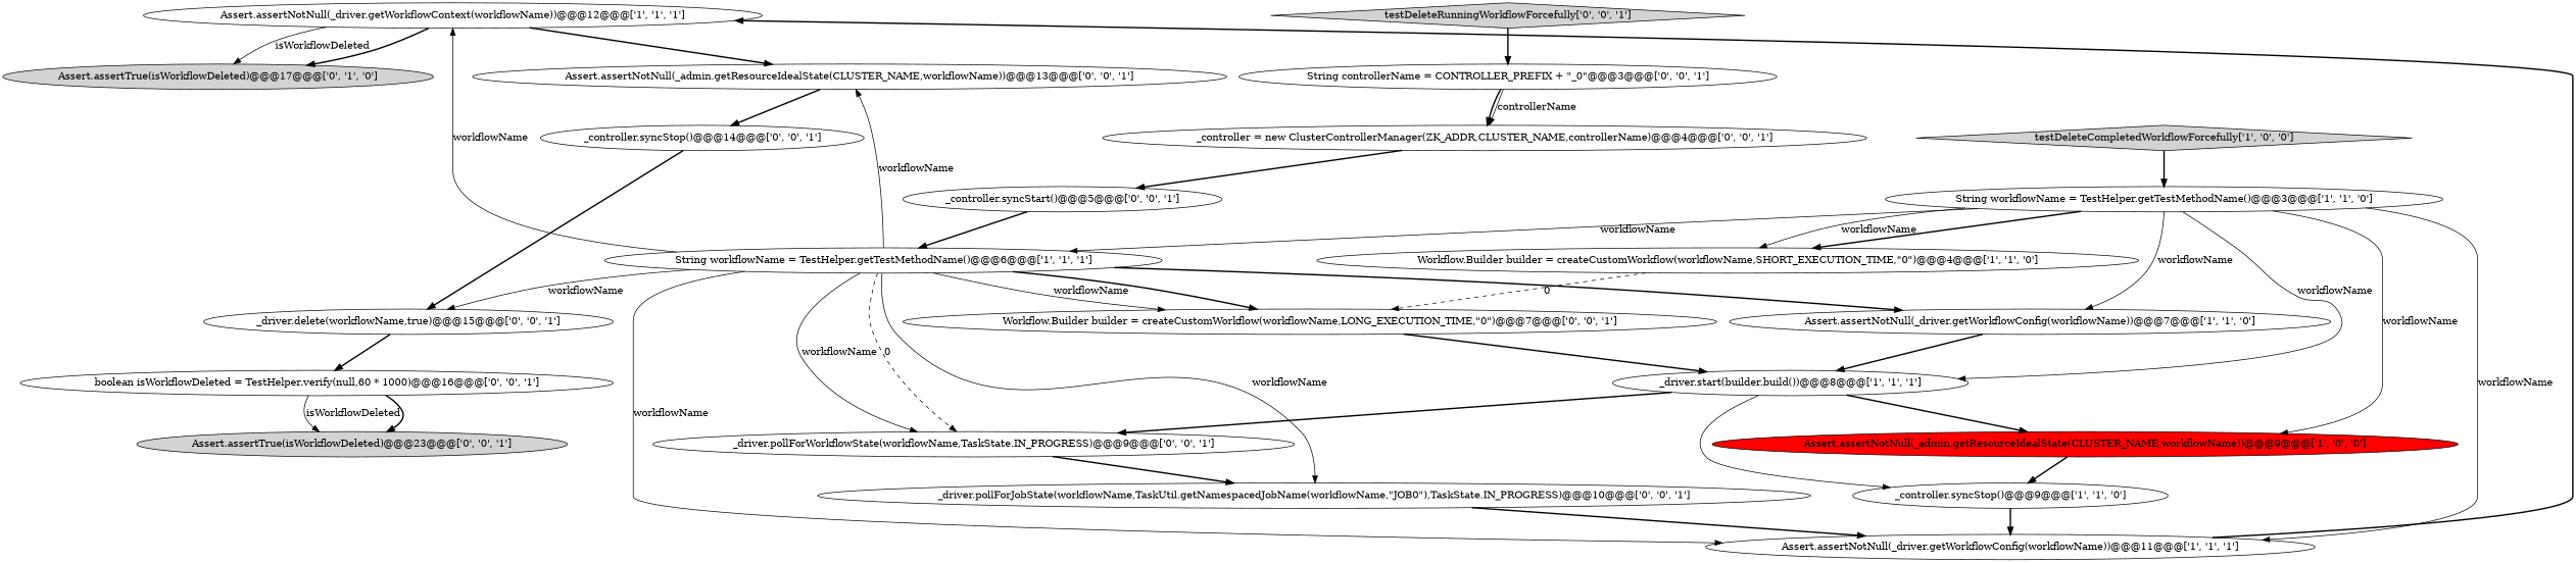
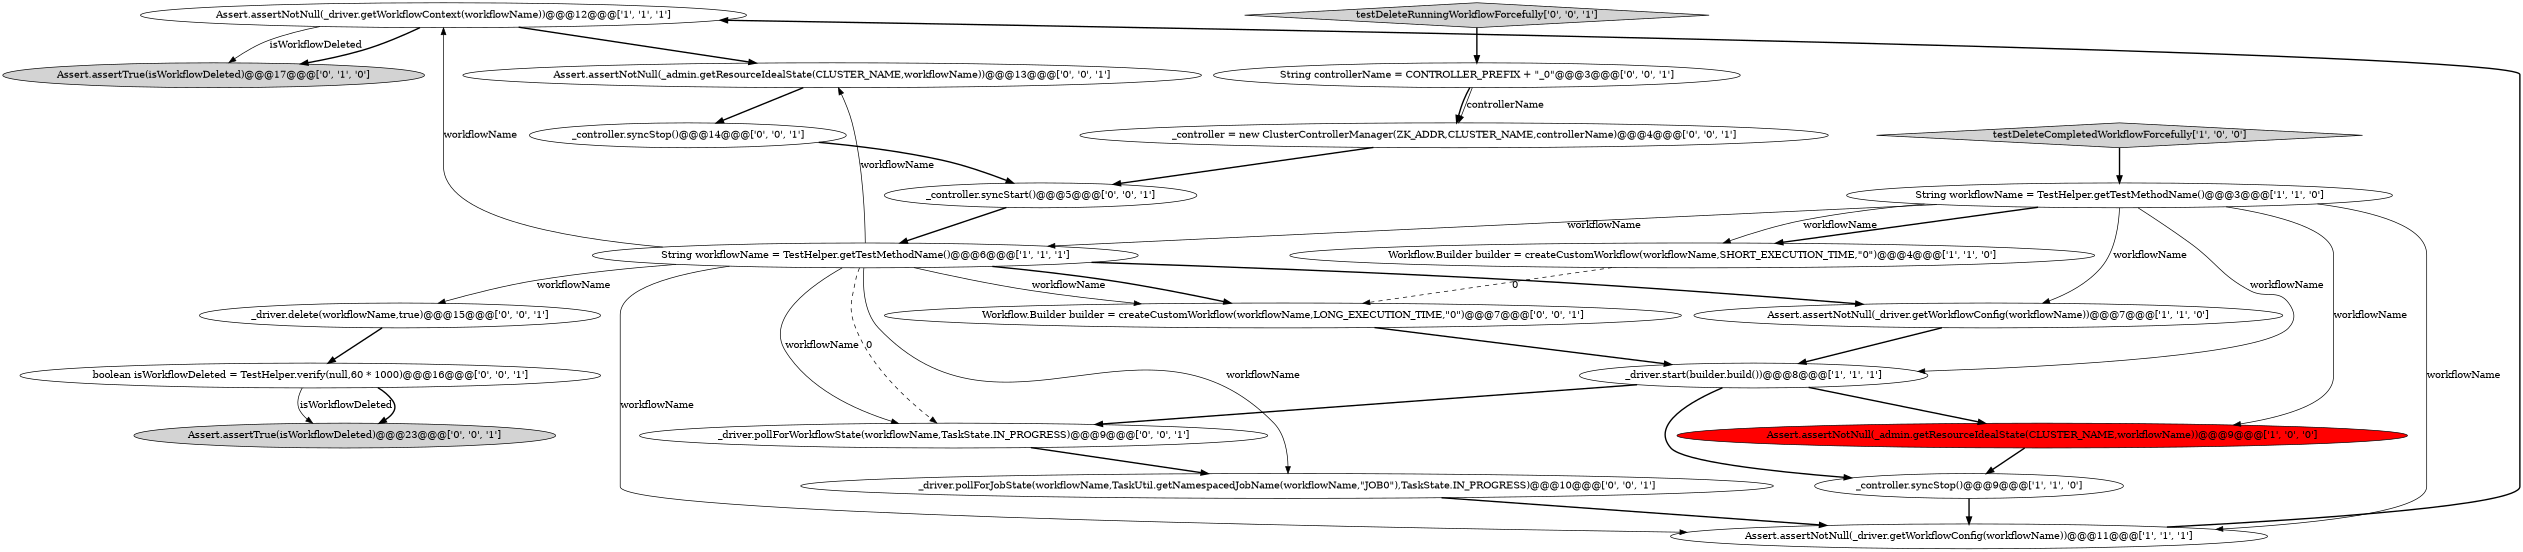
  digraph {
    node [fillcolor=white shape=ellipse style=filled]
    edge [style=bold]
    n1 [fillcolor=lightgray label="Assert.assertTrue(isWorkflowDeleted)@@@17@@@['0', '1', '0']"]
    n2 [label="Assert.assertNotNull(_driver.getWorkflowConfig(workflowName))@@@11@@@['1', '1', '1']"]
    n3 [label="Assert.assertNotNull(_driver.getWorkflowContext(workflowName))@@@12@@@['1', '1', '1']"]
    n4 [label="Assert.assertNotNull(_admin.getResourceIdealState(CLUSTER_NAME,workflowName))@@@13@@@['0', '0', '1']"]
    n5 [fillcolor=lightgray label="Assert.assertTrue(isWorkflowDeleted)@@@23@@@['0', '0', '1']"]
    n6 [label="_driver.pollForJobState(workflowName,TaskUtil.getNamespacedJobName(workflowName,\"JOB0\"),TaskState.IN_PROGRESS)@@@10@@@['0', '0', '1']"]
    n7 [label="Workflow.Builder builder = createCustomWorkflow(workflowName,LONG_EXECUTION_TIME,\"0\")@@@7@@@['0', '0', '1']"]
    n8 [label="_driver.start(builder.build())@@@8@@@['1', '1', '1']"]
    n9 [fillcolor=red label="Assert.assertNotNull(_admin.getResourceIdealState(CLUSTER_NAME,workflowName))@@@9@@@['1', '0', '0']"]
    n10 [label="_controller.syncStop()@@@9@@@['1', '1', '0']"]
    n11 [label="_driver.pollForWorkflowState(workflowName,TaskState.IN_PROGRESS)@@@9@@@['0', '0', '1']"]
    n12 [label="boolean isWorkflowDeleted = TestHelper.verify(null,60 * 1000)@@@16@@@['0', '0', '1']"]
    n13 [fillcolor=lightgray label="testDeleteCompletedWorkflowForcefully['1', '0', '0']" shape=diamond]
    n14 [label="String workflowName = TestHelper.getTestMethodName()@@@3@@@['1', '1', '0']"]
    n15 [label="String workflowName = TestHelper.getTestMethodName()@@@6@@@['1', '1', '1']"]
    n16 [label="Workflow.Builder builder = createCustomWorkflow(workflowName,SHORT_EXECUTION_TIME,\"0\")@@@4@@@['1', '1', '0']"]
    n17 [label="Assert.assertNotNull(_driver.getWorkflowConfig(workflowName))@@@7@@@['1', '1', '0']"]
    n18 [label="_controller.syncStop()@@@14@@@['0', '0', '1']"]
    n19 [label="_driver.delete(workflowName,true)@@@15@@@['0', '0', '1']"]
    n20 [label="String controllerName = CONTROLLER_PREFIX + \"_0\"@@@3@@@['0', '0', '1']"]
    n21 [label="_controller = new ClusterControllerManager(ZK_ADDR,CLUSTER_NAME,controllerName)@@@4@@@['0', '0', '1']"]
    n22 [label="_controller.syncStart()@@@5@@@['0', '0', '1']"]
    n23 [fillcolor=lightgray label="testDeleteRunningWorkflowForcefully['0', '0', '1']" shape=diamond]
    n2 -> n3
    n3 -> n1 [label=isWorkflowDeleted style=solid]
    n3 -> n1
    n3 -> n4
    n4 -> n18
    n6 -> n2
    n7 -> n8
    n8 -> n9
-   n8 -> n10 [style=solid]
+   n8 -> n10
    n8 -> n11
    n9 -> n10
    n10 -> n2
    n11 -> n6
    n12 -> n5 [label=isWorkflowDeleted style=solid]
    n12 -> n5
    n13 -> n14
    n14 -> n2 [label=workflowName style=solid]
    n14 -> n8 [label=workflowName style=solid]
    n14 -> n9 [label=workflowName style=solid]
    n14 -> n15 [label=workflowName style=solid]
    n14 -> n16
    n14 -> n16 [label=workflowName style=solid]
    n14 -> n17 [label=workflowName style=solid]
    n15 -> n2 [label=workflowName style=solid]
    n15 -> n3 [label=workflowName style=solid]
    n15 -> n4 [label=workflowName style=solid]
    n15 -> n6 [label=workflowName style=solid]
    n15 -> n7
    n15 -> n7 [label=workflowName style=solid]
    n15 -> n11 [label=0 style=dashed]
    n15 -> n11 [label=workflowName style=solid]
    n15 -> n17
    n15 -> n19 [label=workflowName style=solid]
    n16 -> n7 [label=0 style=dashed]
    n17 -> n8
-   n18 -> n19
+   n18 -> n22
    n19 -> n12
    n20 -> n21
    n20 -> n21 [label=controllerName style=solid]
    n21 -> n22
    n22 -> n15
    n23 -> n20
  }
